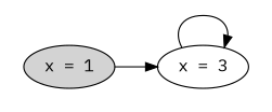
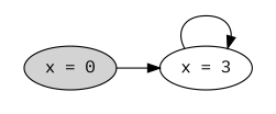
  strict digraph {
    nodesep=0.35
    rankdir=LR
    fontname="IBM Plex Mono"
    node [fontname="IBM Plex Mono"]
    edge [color=black fontcolor=black fontname="IBM Plex Mono"]
-   n1 [label="x = 1" style=filled]
+   n1 [label="x = 0" style=filled]
    n2 [label="x = 3"]
    subgraph cluster_1 {
      color=white
      subgraph sub_2 {
        color=white
        rank=same
        n1
      }
      subgraph sub_3 {
        color=white
        rank=same
        n2
      }
    }
    n1 -> n2
    n2 -> n2
  }
